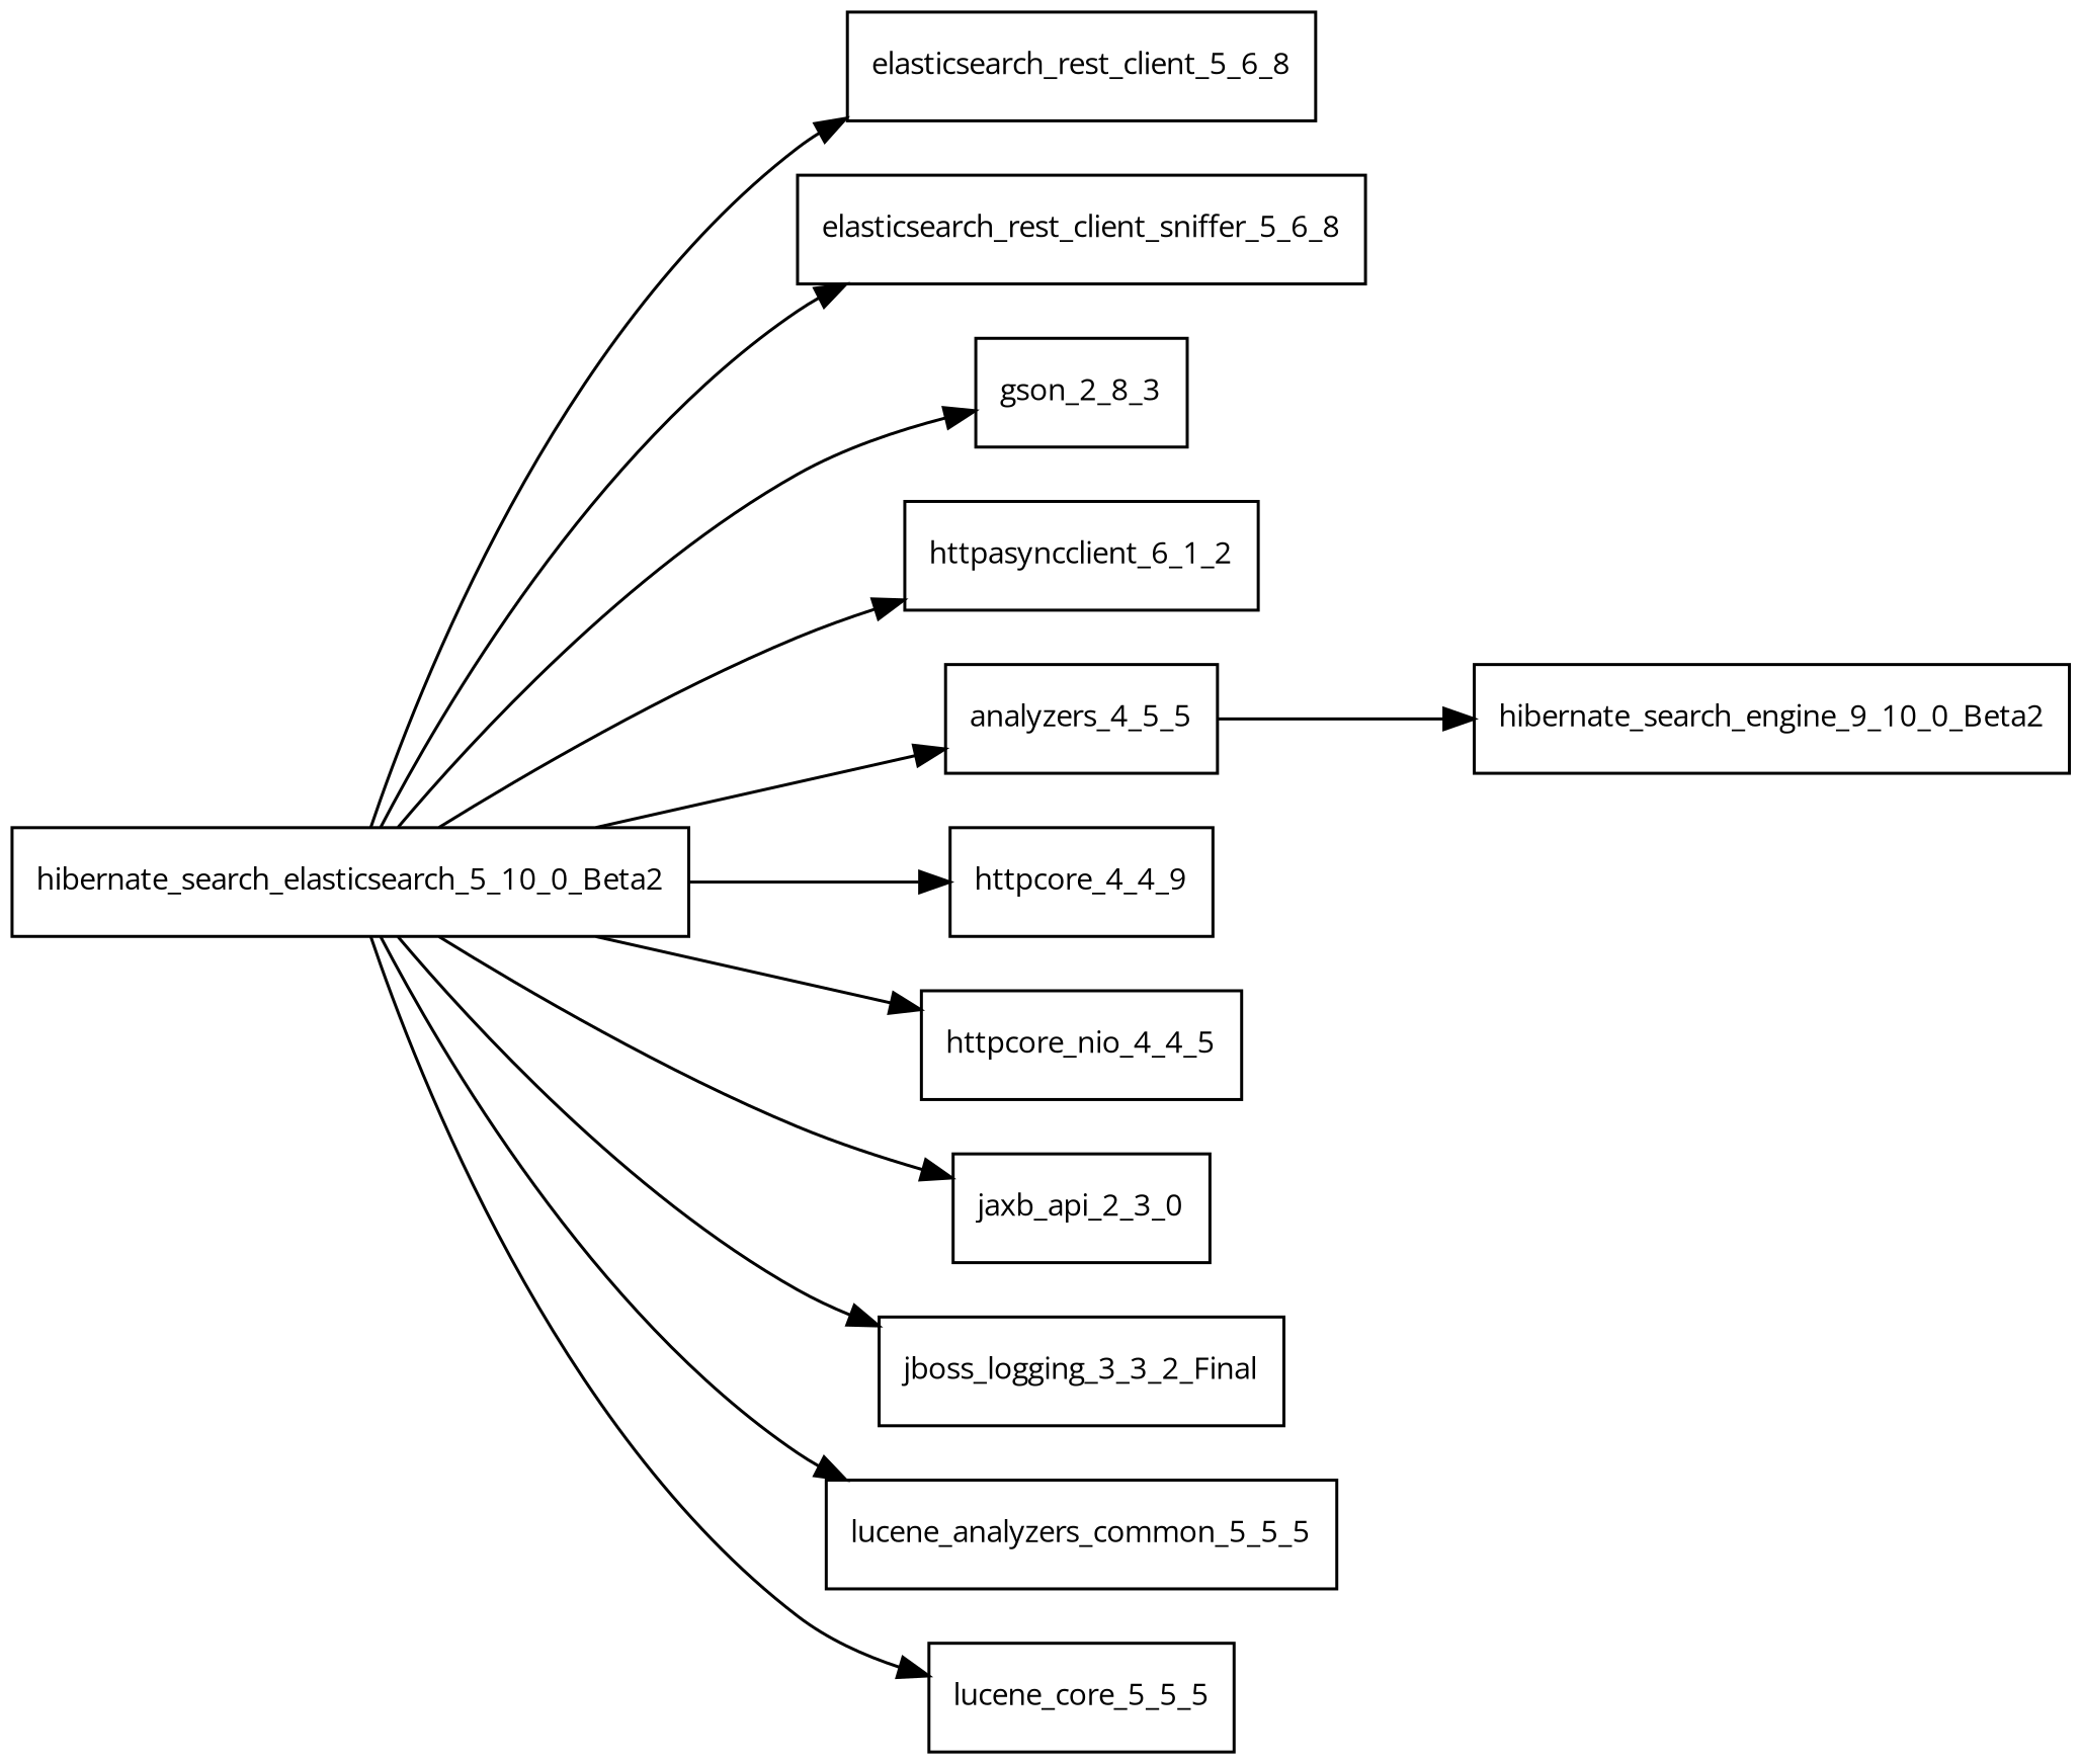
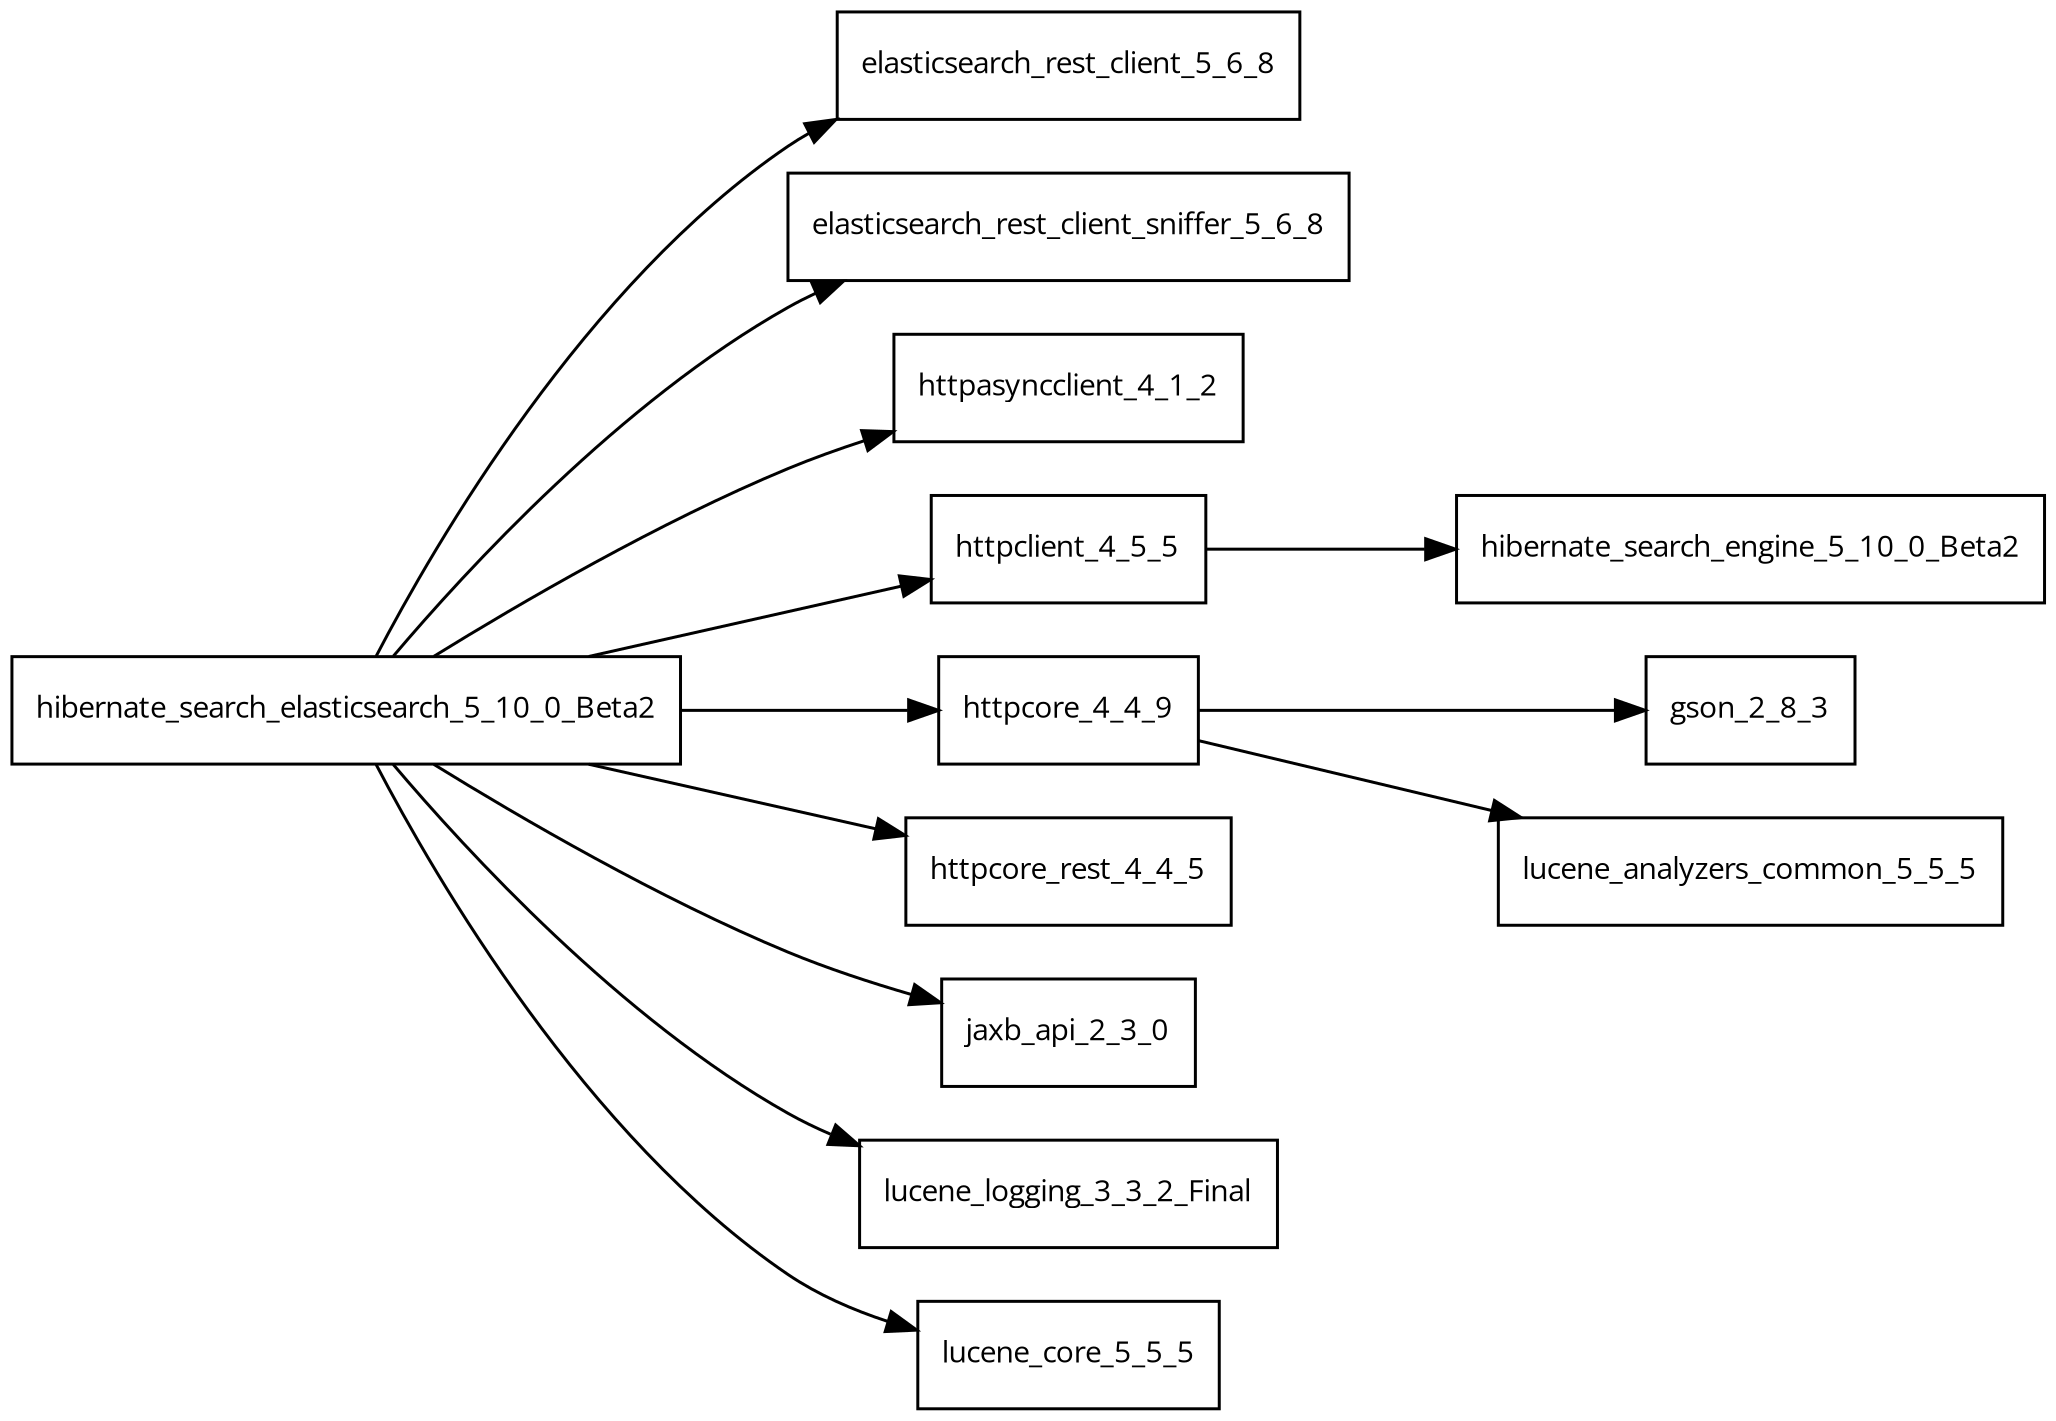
  digraph {
    fontname="Open Sans"
    rankdir=LR
    node [fontname="Open Sans" fontsize=10.0 shape=box]
    edge [fontname="Open Sans"]
    hibernate_search_elasticsearch_5_10_0_Beta2
    elasticsearch_rest_client_5_6_8
    elasticsearch_rest_client_sniffer_5_6_8
    gson_2_8_3
-   httpasyncclient_4_1_2 [label=httpasyncclient_6_1_2]
-   httpclient_4_5_5 [label=analyzers_4_5_5]
+   httpasyncclient_4_1_2
+   httpclient_4_5_5
    httpcore_4_4_9
-   httpcore_nio_4_4_5
+   httpcore_nio_4_4_5 [label=httpcore_rest_4_4_5]
    jaxb_api_2_3_0
-   jboss_logging_3_3_2_Final
+   jboss_logging_3_3_2_Final [label=lucene_logging_3_3_2_Final]
    lucene_analyzers_common_5_5_5
    lucene_core_5_5_5
-   hibernate_search_engine_5_10_0_Beta2 [label=hibernate_search_engine_9_10_0_Beta2]
+   hibernate_search_engine_5_10_0_Beta2
    hibernate_search_elasticsearch_5_10_0_Beta2 -> elasticsearch_rest_client_5_6_8
    hibernate_search_elasticsearch_5_10_0_Beta2 -> elasticsearch_rest_client_sniffer_5_6_8
-   hibernate_search_elasticsearch_5_10_0_Beta2 -> gson_2_8_3
+   httpcore_4_4_9 -> gson_2_8_3
    hibernate_search_elasticsearch_5_10_0_Beta2 -> httpasyncclient_4_1_2
    hibernate_search_elasticsearch_5_10_0_Beta2 -> httpclient_4_5_5
    hibernate_search_elasticsearch_5_10_0_Beta2 -> httpcore_4_4_9
    hibernate_search_elasticsearch_5_10_0_Beta2 -> httpcore_nio_4_4_5
    hibernate_search_elasticsearch_5_10_0_Beta2 -> jaxb_api_2_3_0
    hibernate_search_elasticsearch_5_10_0_Beta2 -> jboss_logging_3_3_2_Final
-   hibernate_search_elasticsearch_5_10_0_Beta2 -> lucene_analyzers_common_5_5_5
+   httpcore_4_4_9 -> lucene_analyzers_common_5_5_5
    hibernate_search_elasticsearch_5_10_0_Beta2 -> lucene_core_5_5_5
    httpclient_4_5_5 -> hibernate_search_engine_5_10_0_Beta2
  }
